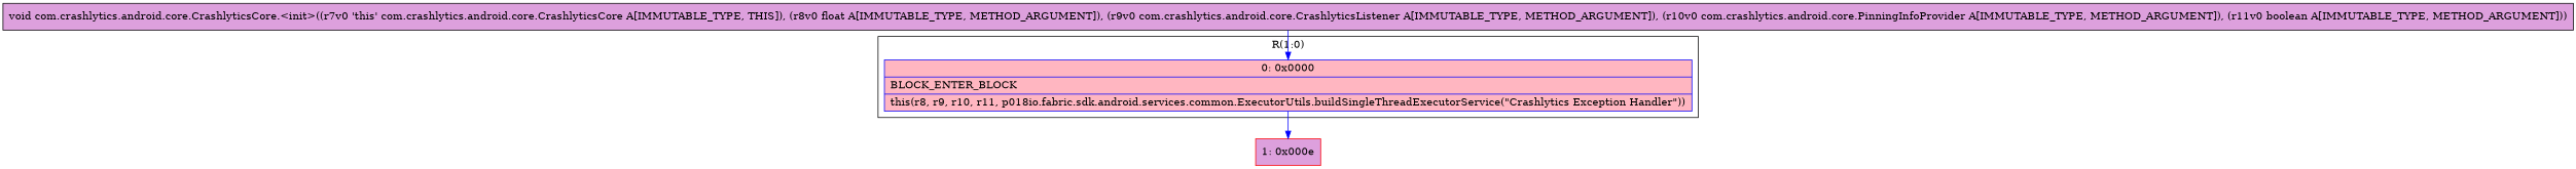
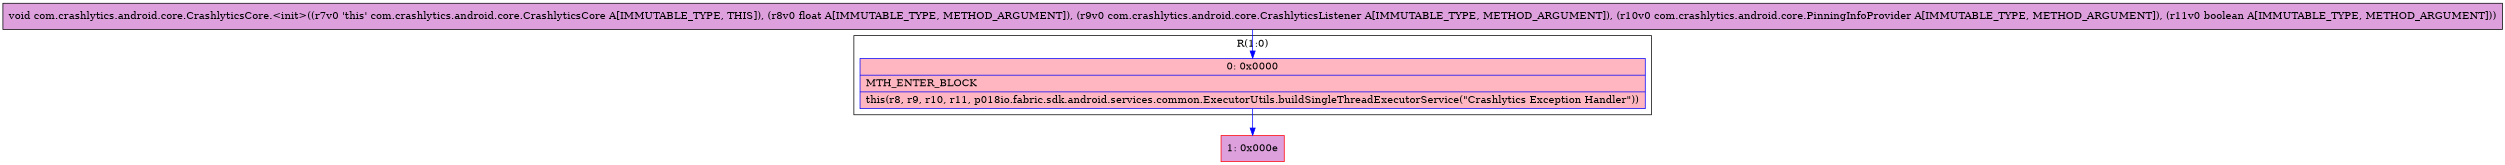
  digraph {
    node [shape=record style=filled fillcolor=plum]
    edge [color=blue]
-   n1 [color=blue label="{0\:\ 0x0000|BLOCK_ENTER_BLOCK\l|this(r8, r9, r10, r11, p018io.fabric.sdk.android.services.common.ExecutorUtils.buildSingleThreadExecutorService(\"Crashlytics Exception Handler\"))\l}" fillcolor=lightpink]
+   n1 [color=blue label="{0\:\ 0x0000|MTH_ENTER_BLOCK\l|this(r8, r9, r10, r11, p018io.fabric.sdk.android.services.common.ExecutorUtils.buildSingleThreadExecutorService(\"Crashlytics Exception Handler\"))\l}" fillcolor=lightpink]
    n2 [color=red label="{1\:\ 0x000e}"]
    n3 [label="{void com.crashlytics.android.core.CrashlyticsCore.\<init\>((r7v0 'this' com.crashlytics.android.core.CrashlyticsCore A[IMMUTABLE_TYPE, THIS]), (r8v0 float A[IMMUTABLE_TYPE, METHOD_ARGUMENT]), (r9v0 com.crashlytics.android.core.CrashlyticsListener A[IMMUTABLE_TYPE, METHOD_ARGUMENT]), (r10v0 com.crashlytics.android.core.PinningInfoProvider A[IMMUTABLE_TYPE, METHOD_ARGUMENT]), (r11v0 boolean A[IMMUTABLE_TYPE, METHOD_ARGUMENT])) }"]
    subgraph cluster_1 {
      label="R(1:0)"
      n1
    }
    n1 -> n2
    n3 -> n1
  }
